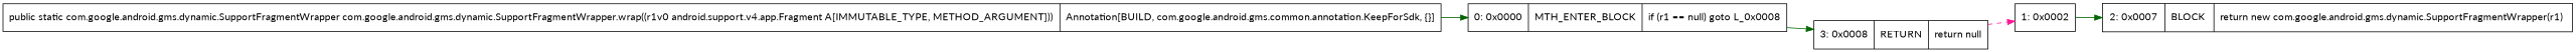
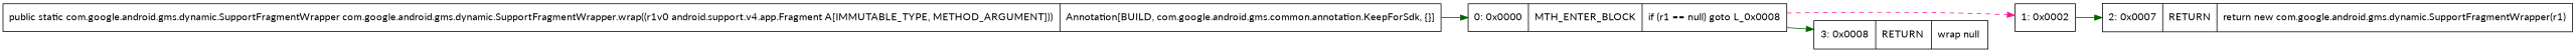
  digraph {
    fontname=Lato
    rankdir=LR
    node [fontname=Lato shape=record]
    edge [color=darkgreen fontname=Lato]
    n1 [label="{0\:\ 0x0000|MTH_ENTER_BLOCK\l|if (r1 == null) goto L_0x0008\l}"]
    n2 [label="{1\:\ 0x0002}"]
-   n3 [label="{3\:\ 0x0008|RETURN\l|return null\l}"]
-   n4 [label="{2\:\ 0x0007|BLOCK\l|return new com.google.android.gms.dynamic.SupportFragmentWrapper(r1)\l}"]
+   n3 [label="{3\:\ 0x0008|RETURN\l|wrap null\l}"]
+   n4 [label="{2\:\ 0x0007|RETURN\l|return new com.google.android.gms.dynamic.SupportFragmentWrapper(r1)\l}"]
    n5 [label="{public static com.google.android.gms.dynamic.SupportFragmentWrapper com.google.android.gms.dynamic.SupportFragmentWrapper.wrap((r1v0 android.support.v4.app.Fragment A[IMMUTABLE_TYPE, METHOD_ARGUMENT]))  | Annotation[BUILD, com.google.android.gms.common.annotation.KeepForSdk, \{\}]\l}"]
-   n3 -> n2 [color=deeppink style=dashed]
+   n1 -> n2 [color=deeppink style=dashed]
    n1 -> n3
    n2 -> n4
    n5 -> n1
  }
